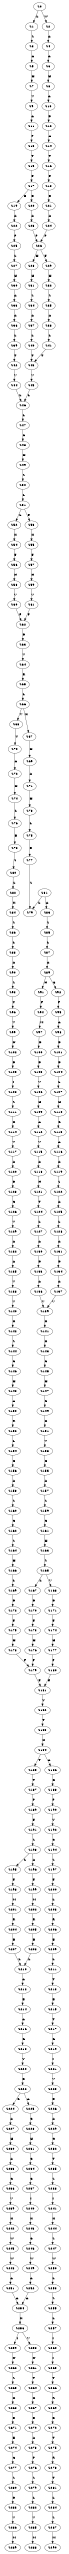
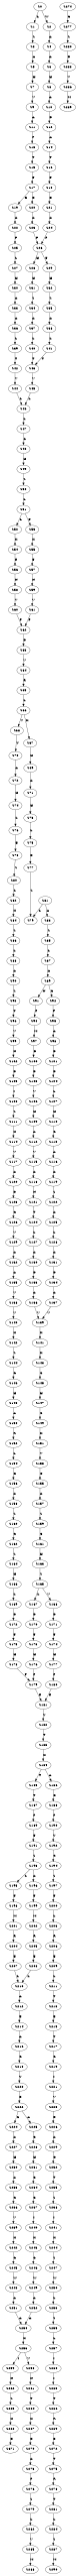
  strict digraph {
    S0
    S1
    S2
    S3
    S4
    S5
    S6
    S7
    S8
    S9
    S10
    S11
    S12
    S13
    S14
    S15
    S16
    S17
    S18
    S19
    S20
    S21
    S22
    S23
    S24
    S25
    S26
    S27
    S28
    S29
    S30
    S31
    S32
    S33
    S34
    S35
    S36
    S37
    S38
    S39
    S40
    S41
    S42
    S43
    S44
    S45
    S46
    S47
    S48
    S49
    S50
    S51
    S52
    S53
    S54
    S55
    S56
    S57
    S58
    S59
    S60
    S61
    S62
    S63
    S64
    S65
    S66
    S67
    S68
    S69
    S70
    S71
    S72
    S73
    S74
    S75
    S76
    S77
    S78
    S79
    S80
    S82
    S81
    S83
    S84
    S85
    S86
    S87
    S88
    S89
    S90
    S91
    S92
    S93
    S94
    S95
    S96
    S97
    S98
    S99
    S100
    S101
    S102
    S103
    S104
    S105
    S106
    S107
    S108
    S109
    S110
    S111
    S112
    S113
    S114
    S115
    S116
    S117
    S118
    S119
    S120
    S121
    S122
    S123
    S124
    S125
    S126
    S127
    S128
    S129
    S130
    S131
    S132
    S133
    S134
    S135
    S136
    S137
    S138
    S139
    S140
    S141
    S142
    S143
    S144
    S145
    S146
    S147
    S148
    S149
    S150
    S151
    S152
    S153
    S154
    S155
    S156
    S157
    S158
    S159
    S160
    S161
    S162
    S163
    S164
    S165
    S166
    S167
    S168
    S169
    S170
    S171
    S172
    S173
    S174
    S175
    S176
    S177
    S178
    S179
    S180
    S181
    S182
    S183
    S184
    S185
    S186
    S187
    S188
    S189
    S190
    S191
    S192
    S193
    S194
    S195
    S196
    S197
    S198
    S199
    S200
    S201
    S202
    S203
    S204
    S205
    S206
    S207
    S208
    S209
    S210
    S211
    S212
    S213
    S214
    S215
    S216
    S217
    S218
    S219
    S220
    S221
    S222
    S223
    S224
    S225
    S226
    S227
    S228
    S229
    S230
    S231
    S232
    S233
    S234
    S235
    S236
    S237
    S238
    S239
    S240
    S241
    S242
    S243
    S244
    S245
    S246
    S247
    S248
    S249
    S250
    S251
    S252
    S253
    S254
    S255
    S256
    S257
    S258
    S259
    S260
    S261
    S262
    S263
    S264
    S265
    S266
    S267
    S268
    S269
    S270
    n272 [label=S671]
    S272
    S273
    S274
    S275
    S276
    S277
    S278
    S279
    S280
    S281
    S282
    S283
    S284
    S285
    S286
    S287
    S288
    S289
    S290
    S0 -> S1 [label=L]
    S0 -> S2 [label=W]
    S1 -> S3 [label=S]
    S2 -> S4 [label=A]
    S3 -> S5 [label=A]
    S4 -> S6 [label=A]
    S5 -> S7 [label=H]
    S6 -> S8 [label=H]
    S7 -> S9 [label=V]
    S8 -> S10 [label=A]
    S9 -> S11 [label=A]
    S10 -> S12 [label=D]
    S11 -> S13 [label=P]
    S12 -> S14 [label=A]
    S13 -> S15 [label=T]
    S14 -> S16 [label=T]
    S15 -> S17 [label=F]
    S16 -> S18 [label=F]
    S17 -> S19 [label=E]
    S17 -> S20 [label=D]
    S18 -> S21 [label=D]
    S19 -> S22 [label=A]
    S20 -> S23 [label=A]
    S21 -> S24 [label=A]
    S22 -> S25 [label=P]
    S23 -> S26 [label=P]
    S24 -> S26 [label=P]
    S25 -> S27 [label=L]
    S26 -> S28 [label=H]
    S26 -> S29 [label=F]
    S27 -> S30 [label=H]
    S28 -> S31 [label=H]
    S29 -> S32 [label=H]
    S30 -> S33 [label=A]
    S31 -> S34 [label=S]
    S32 -> S35 [label=S]
    S33 -> S36 [label=A]
    S34 -> S37 [label=A]
    S35 -> S38 [label=A]
    S36 -> S39 [label=L]
    S37 -> S40 [label=L]
    S38 -> S41 [label=L]
    S39 -> S42 [label=T]
    S40 -> S43 [label=T]
    S41 -> S43 [label=T]
    S42 -> S44 [label=V]
    S43 -> S45 [label=V]
    S44 -> S46 [label=L]
    S45 -> S46 [label=L]
    S46 -> S47 [label=L]
    S47 -> S48 [label=C]
    S48 -> S49 [label=H]
    S49 -> S50 [label=S]
    S50 -> S51 [label=L]
    S51 -> S52 [label=L]
    S51 -> S53 [label=F]
    S52 -> S54 [label=K]
    S53 -> S55 [label=K]
    S54 -> S56 [label=F]
    S55 -> S57 [label=F]
    S56 -> S58 [label=N]
    S57 -> S59 [label=N]
    S58 -> S60 [label=V]
    S59 -> S61 [label=V]
    S60 -> S62 [label=P]
    S61 -> S62 [label=P]
    S62 -> S63 [label=D]
    S63 -> S64 [label=V]
    S64 -> S65 [label=R]
    S65 -> S66 [label=L]
    S66 -> S67 [label=K]
    S66 -> S68 [label=V]
    S67 -> S69 [label=H]
    S68 -> S70 [label=Y]
    S69 -> S71 [label=A]
    S70 -> S72 [label=A]
    S71 -> S73 [label=H]
    S72 -> S74 [label=H]
    S73 -> S75 [label=L]
    S74 -> S76 [label=L]
    S75 -> S77 [label=D]
    S76 -> S78 [label=E]
    S77 -> S79 [label=S]
    S78 -> S80 [label=S]
    S80 -> S82 [label=L]
    S82 -> S84 [label=K]
    S81 -> S79 [label=L]
    S81 -> S83 [label=A]
    S83 -> S85 [label=S]
    S84 -> S86 [label=S]
    S85 -> S87 [label=L]
    S86 -> S88 [label=L]
    S87 -> S89 [label=A]
    S88 -> S90 [label=A]
    S89 -> S91 [label=N]
    S89 -> S92 [label=G]
    S90 -> S93 [label=S]
    S91 -> S94 [label=P]
    S92 -> S95 [label=P]
    S93 -> S96 [label=T]
    S94 -> S97 [label=M]
    S95 -> S98 [label=A]
    S96 -> S99 [label=V]
    S97 -> S100 [label=D]
    S98 -> S101 [label=D]
    S99 -> S102 [label=N]
    S100 -> S103 [label=D]
    S101 -> S104 [label=D]
    S102 -> S105 [label=D]
    S103 -> S106 [label=V]
    S104 -> S107 [label=L]
    S105 -> S108 [label=I]
    S106 -> S109 [label=H]
    S107 -> S110 [label=H]
    S108 -> S111 [label=S]
    S109 -> S112 [label=A]
    S110 -> S113 [label=G]
    S111 -> S114 [label=K]
    S112 -> S115 [label=V]
    S113 -> S116 [label=A]
    S114 -> S117 [label=V]
    S115 -> S118 [label=A]
    S116 -> S119 [label=A]
    S117 -> S120 [label=A]
    S118 -> S121 [label=N]
    S119 -> S122 [label=S]
    S120 -> S123 [label=D]
    S121 -> S124 [label=T]
    S122 -> S125 [label=A]
    S123 -> S126 [label=G]
    S124 -> S127 [label=L]
    S125 -> S128 [label=L]
    S126 -> S129 [label=V]
    S127 -> S130 [label=A]
    S128 -> S131 [label=A]
    S129 -> S132 [label=A]
    S130 -> S133 [label=D]
    S131 -> S134 [label=D]
    S132 -> S135 [label=A]
    S133 -> S136 [label=A]
    S134 -> S137 [label=A]
    S135 -> S138 [label=V]
    S136 -> S139 [label=V]
    S137 -> S139 [label=V]
    S138 -> S140 [label=V]
    S139 -> S141 [label=K]
    S140 -> S142 [label=K]
    S141 -> S143 [label=K]
    S142 -> S144 [label=S]
    S143 -> S145 [label=G]
    S144 -> S146 [label=G]
    S145 -> S147 [label=H]
    S146 -> S148 [label=H]
    S147 -> S149 [label=G]
    S148 -> S150 [label=A]
    S149 -> S151 [label=K]
    S150 -> S152 [label=R]
    S151 -> S153 [label=V]
    S152 -> S154 [label=L]
    S153 -> S155 [label=Q]
    S154 -> S156 [label=Q]
    S155 -> S157 [label=A]
    S156 -> S158 [label=A]
    S157 -> S159 [label=S]
    S158 -> S160 [label=S]
    S159 -> S161 [label=G]
    S160 -> S162 [label=G]
    S161 -> S163 [label=H]
    S162 -> S164 [label=S]
    S163 -> S165 [label=S]
    S164 -> S166 [label=H]
    S165 -> S167 [label=L]
    S165 -> S168 [label=V]
    S166 -> S169 [label=L]
    S167 -> S170 [label=D]
    S168 -> S171 [label=D]
    S169 -> S172 [label=D]
    S170 -> S173 [label=F]
    S171 -> S174 [label=F]
    S172 -> S175 [label=F]
    S173 -> S176 [label=H]
    S174 -> S177 [label=H]
    S175 -> S178 [label=H]
    S176 -> S179 [label=P]
    S177 -> S180 [label=P]
    S178 -> S179 [label=P]
    S179 -> S181 [label=F]
    S180 -> S181 [label=F]
    S181 -> S182 [label=Y]
    S182 -> S183 [label=T]
    S183 -> S184 [label=K]
    S184 -> S185 [label=T]
    S184 -> S186 [label=A]
    S185 -> S187 [label=T]
    S186 -> S188 [label=Q]
    S187 -> S189 [label=P]
    S188 -> S190 [label=P]
    S189 -> S191 [label=F]
    S190 -> S192 [label=Y]
    S191 -> S193 [label=S]
    S192 -> S194 [label=C]
    S193 -> S195 [label=L]
    S193 -> S196 [label=A]
    S194 -> S197 [label=S]
    S195 -> S198 [label=F]
    S196 -> S199 [label=F]
    S197 -> S200 [label=F]
    S198 -> S201 [label=M]
    S199 -> S202 [label=M]
    S200 -> S203 [label=L]
    S201 -> S204 [label=R]
    S202 -> S205 [label=R]
    S203 -> S206 [label=R]
    S204 -> S207 [label=E]
    S205 -> S208 [label=E]
    S206 -> S209 [label=E]
    S207 -> S210 [label=L]
    S208 -> S210 [label=L]
    S209 -> S211 [label=L]
    S210 -> S212 [label=A]
    S211 -> S213 [label=T]
    S212 -> S214 [label=E]
    S213 -> S215 [label=E]
    S214 -> S216 [label=A]
    S215 -> S217 [label=T]
    S216 -> S218 [label=G]
    S217 -> S219 [label=G]
    S218 -> S220 [label=Y]
    S219 -> S221 [label=I]
    S220 -> S222 [label=E]
    S221 -> S223 [label=V]
    S222 -> S224 [label=G]
    S222 -> S225 [label=A]
    S223 -> S226 [label=D]
    S224 -> S227 [label=A]
    S225 -> S228 [label=G]
    S226 -> S229 [label=A]
    S227 -> S230 [label=H]
    S228 -> S231 [label=H]
    S229 -> S232 [label=Q]
    S230 -> S233 [label=A]
    S231 -> S234 [label=G]
    S232 -> S235 [label=T]
    S233 -> S236 [label=G]
    S234 -> S237 [label=G]
    S235 -> S238 [label=S]
    S236 -> S239 [label=V]
    S237 -> S240 [label=I]
    S238 -> S241 [label=I]
    S239 -> S242 [label=K]
    S240 -> S243 [label=K]
    S241 -> S244 [label=K]
-   S242 -> S245 [label=W]
+   S242 -> S245 [label=G]
    S243 -> S246 [label=G]
    S244 -> S247 [label=S]
    S245 -> S248 [label=W]
    S246 -> S249 [label=W]
    S247 -> S250 [label=W]
    S248 -> S251 [label=A]
    S249 -> S252 [label=A]
    S250 -> S253 [label=L]
    S251 -> S254 [label=A]
    S252 -> S254 [label=A]
    S253 -> S255 [label=S]
    S254 -> S256 [label=K]
    S255 -> S257 [label=L]
    S256 -> S258 [label=V]
    S256 -> S259 [label=I]
    S257 -> S260 [label=I]
    S258 -> S261 [label=N]
    S259 -> S262 [label=N]
    S260 -> S263 [label=I]
    S261 -> S264 [label=T]
    S262 -> S265 [label=S]
    S263 -> S266 [label=T]
    S264 -> S267 [label=K]
    S265 -> S268 [label=K]
    S266 -> S269 [label=R]
    S267 -> S270 [label=D]
    S268 -> n272 [label=D]
    S269 -> S272 [label=E]
    S270 -> S273 [label=A]
-   n272 -> S274 [label=E]
    S272 -> S275 [label=T]
    S273 -> S276 [label=P]
    S274 -> S277 [label=G]
    S275 -> S278 [label=R]
    S276 -> S279 [label=S]
    S277 -> S280 [label=S]
    S278 -> S281 [label=T]
    S279 -> S282 [label=L]
    S280 -> S283 [label=D]
    S281 -> S284 [label=L]
    S282 -> S285 [label=V]
    S283 -> S286 [label=V]
    S284 -> S287 [label=S]
    S285 -> S288 [label=M]
    S286 -> S289 [label=M]
    S287 -> S290 [label=M]
  }
